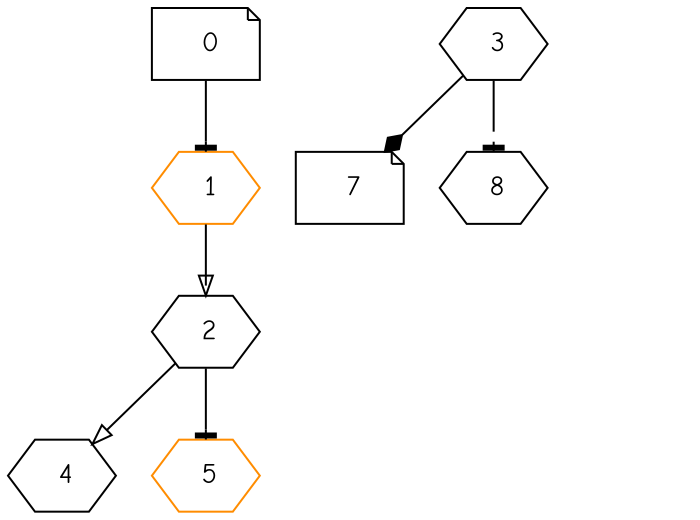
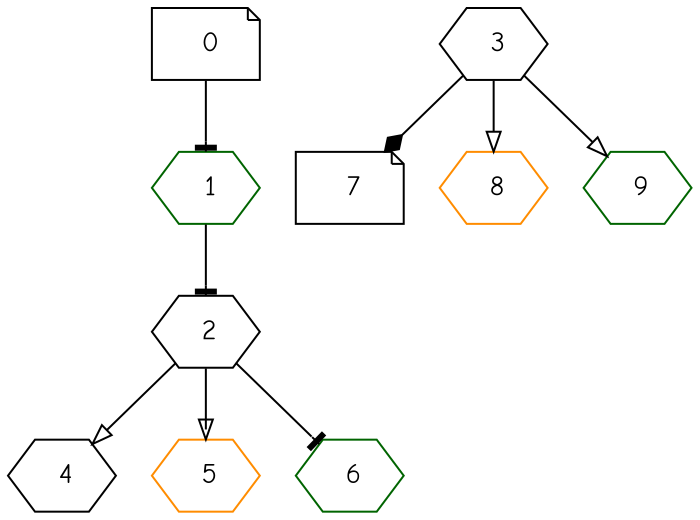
  digraph {
    fontname="Comic Neue"
    node [color=black fontname="Comic Neue" shape=hexagon]
    edge [arrowhead=tee fontname="Comic Neue"]
    " 0" [shape=note]
-   " 1" [color=darkorange]
+   " 1" [color=darkgreen]
    " 2"
    " 4"
    " 5" [color=darkorange]
+   " 6" [color=darkgreen]
    " 7" [shape=note]
    " 3"
-   " 8"
+   " 8" [color=darkorange]
+   " 9" [color=darkgreen]
    " 0" -> " 1"
-   " 1" -> " 2" [arrowhead=onormal]
+   " 1" -> " 2"
    " 2" -> " 4" [arrowhead=onormal]
-   " 2" -> " 5"
+   " 2" -> " 5" [arrowhead=onormal]
+   " 2" -> " 6"
    " 3" -> " 7" [arrowhead=diamond]
-   " 3" -> " 8"
+   " 3" -> " 8" [arrowhead=onormal]
+   " 3" -> " 9" [arrowhead=onormal]
  }
